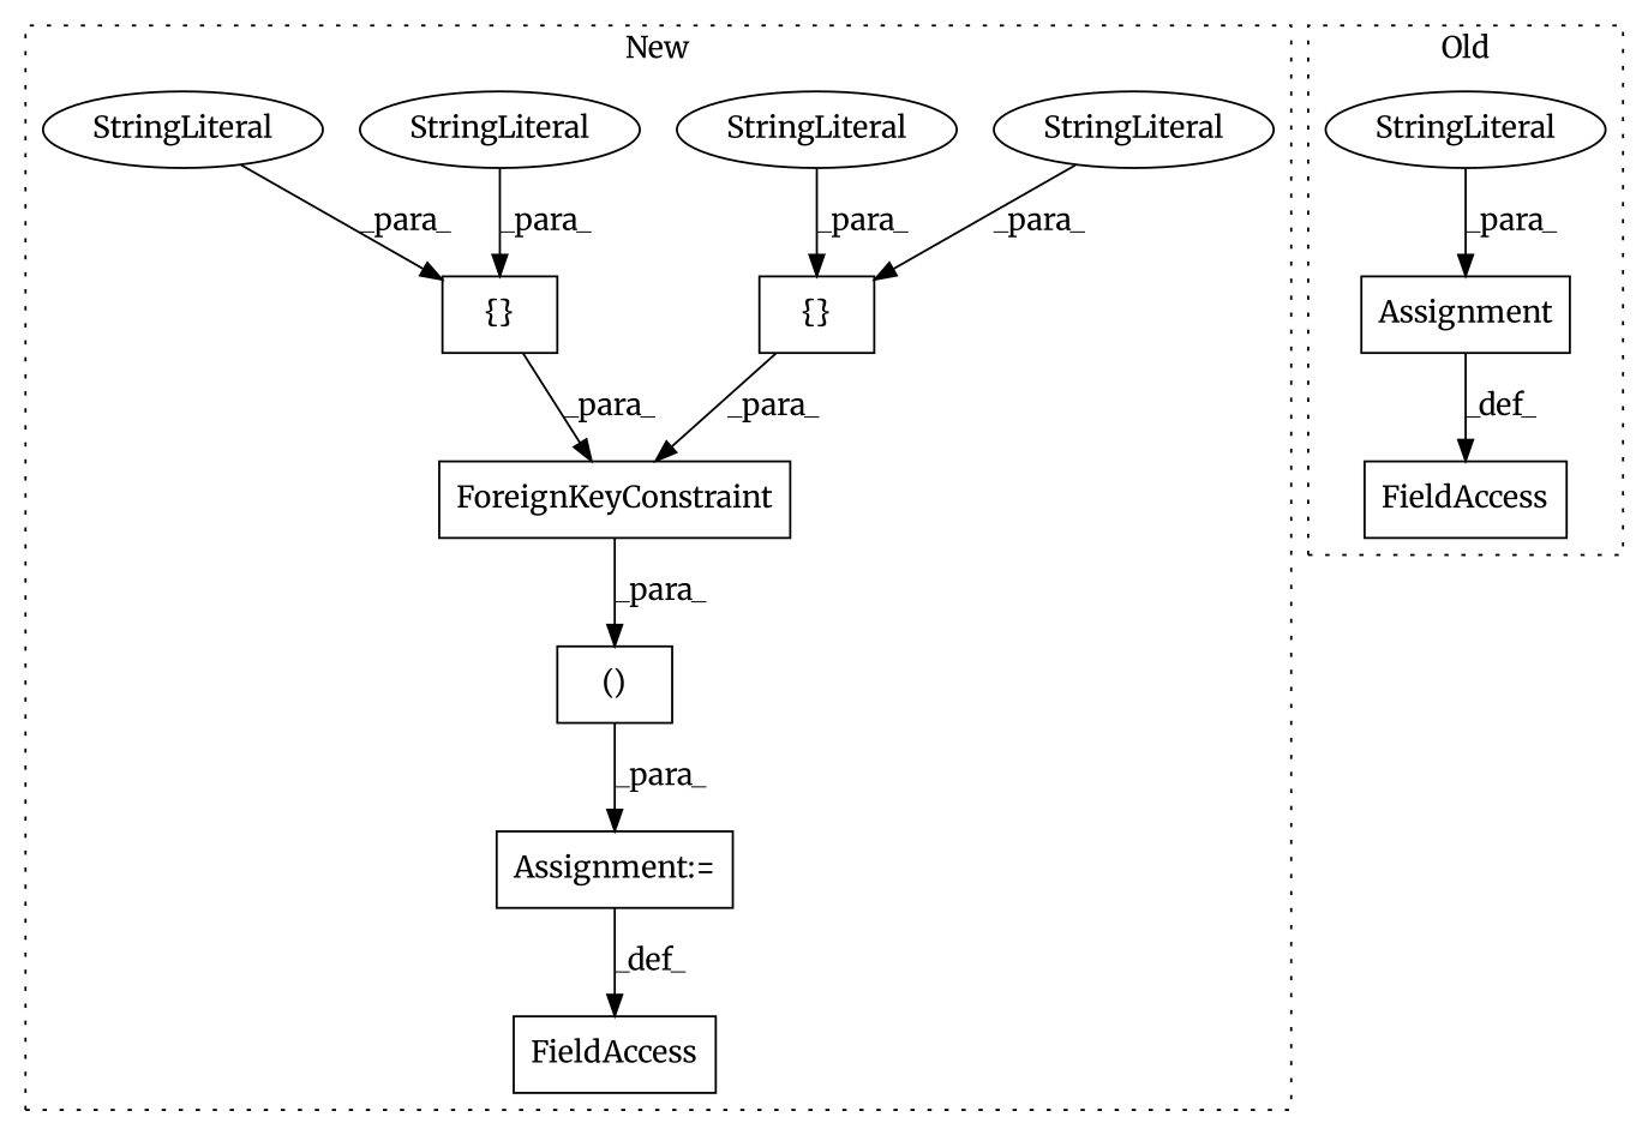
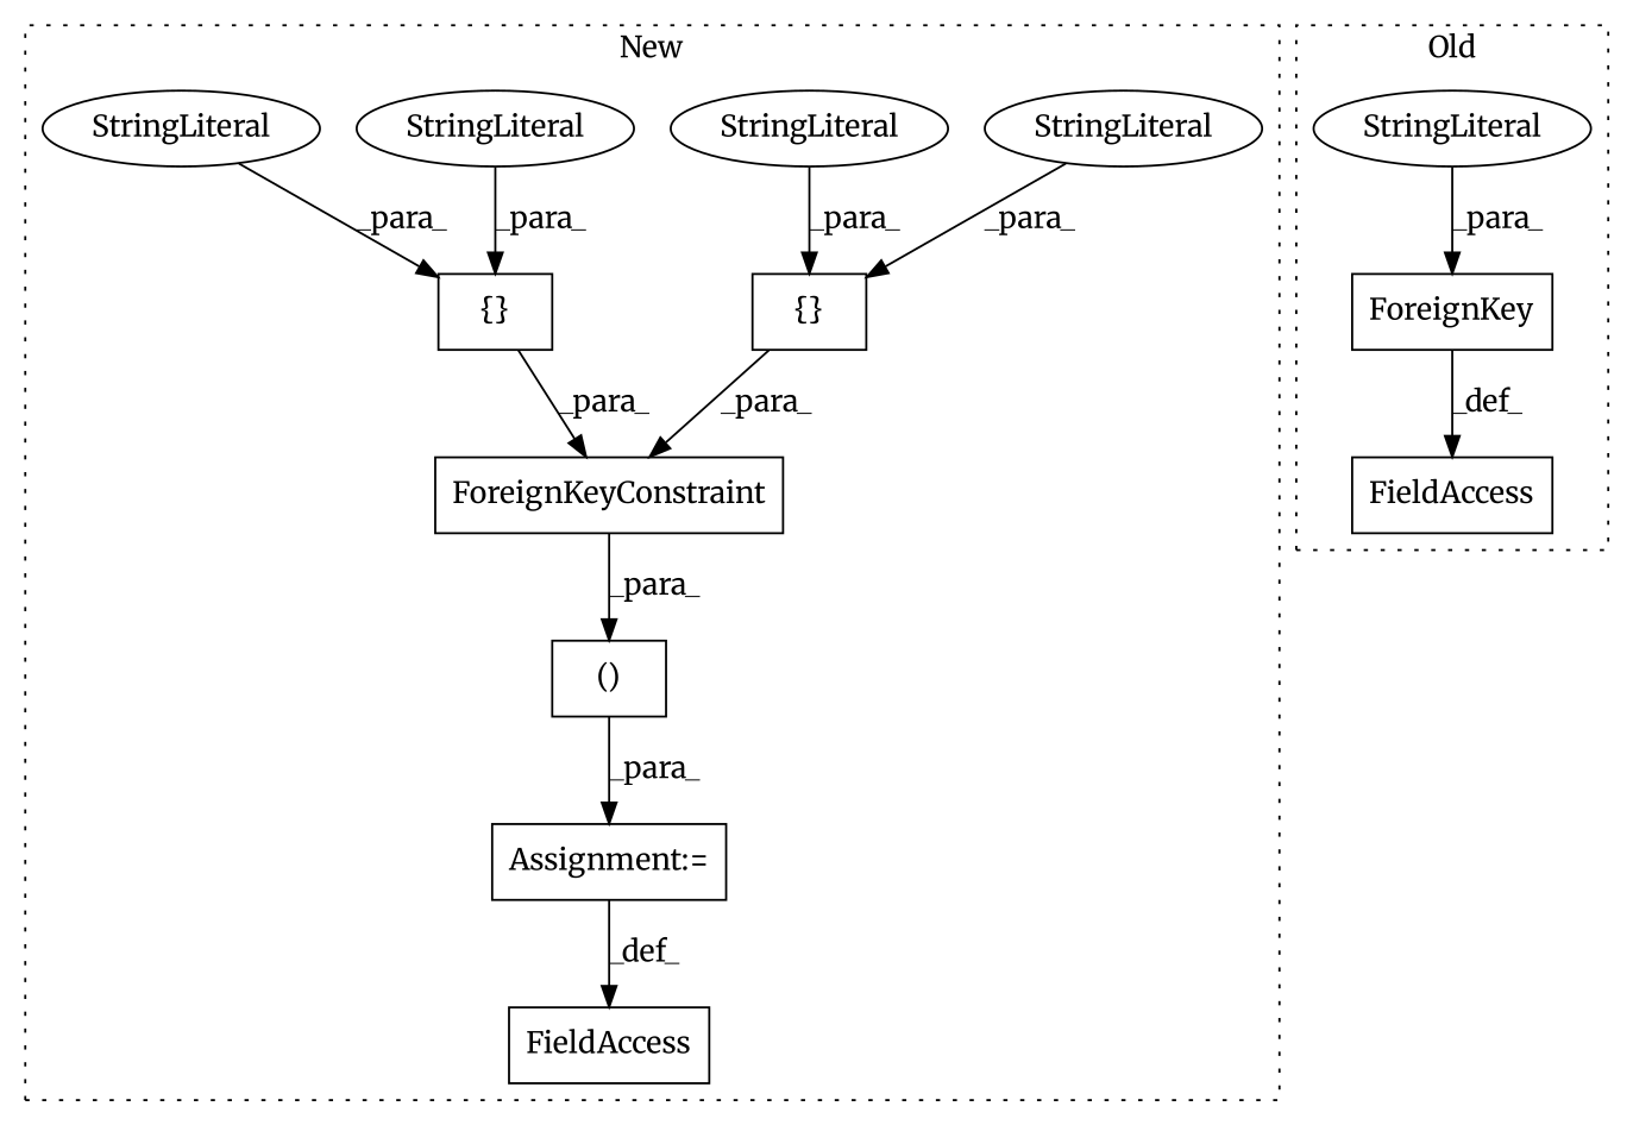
  digraph {
    fontname=Merriweather
    node [a=45 l=14 shape=box fontname=Merriweather]
    edge [fontname=Merriweather]
    n1 [a=32 l="21,1" label=ForeignKeyConstraint s="1205,1357"]
    n2 [a=106 l=177 label="()" s=1181]
    n3 [a=4 l="1,1" label="{}" s="1238,1268"]
    n4 [a=22 label=FieldAccess s=1161]
    n5 [a=4 l="1,1" label="{}" s="1282,1356"]
    n6 [a=7 l=6 label="Assignment:=" s=1175]
    n7 [l=36 label=StringLiteral s=1283 shape=ellipse]
    n8 [l=36 label=StringLiteral s=1320 shape=ellipse]
    n9 [label=StringLiteral s=1239 shape=ellipse]
    n10 [label=StringLiteral s=1254 shape=ellipse]
-   n11 [a=32 l="11,1" label=Assignment s="1173,1216"]
+   n11 [a=32 l="11,1" label=ForeignKey s="1173,1216"]
    n12 [l=32 label=StringLiteral s=1184 shape=ellipse]
    n13 [a=22 l=12 label=FieldAccess s=1145]
    subgraph cluster_1 {
      label=New
      style=dotted
      n1
      n2
      n3
      n4
      n5
      n6
      n7
      n8
      n9
      n10
    }
    subgraph cluster_2 {
      label=Old
      style=dotted
      n11
      n12
      n13
    }
    n1 -> n2 [label=_para_]
    n2 -> n6 [label=_para_]
    n3 -> n1 [label=_para_]
    n5 -> n1 [label=_para_]
    n6 -> n4 [label=_def_]
    n7 -> n5 [label=_para_]
    n8 -> n5 [label=_para_]
    n9 -> n3 [label=_para_]
    n10 -> n3 [label=_para_]
    n11 -> n13 [label=_def_]
    n12 -> n11 [label=_para_]
  }
